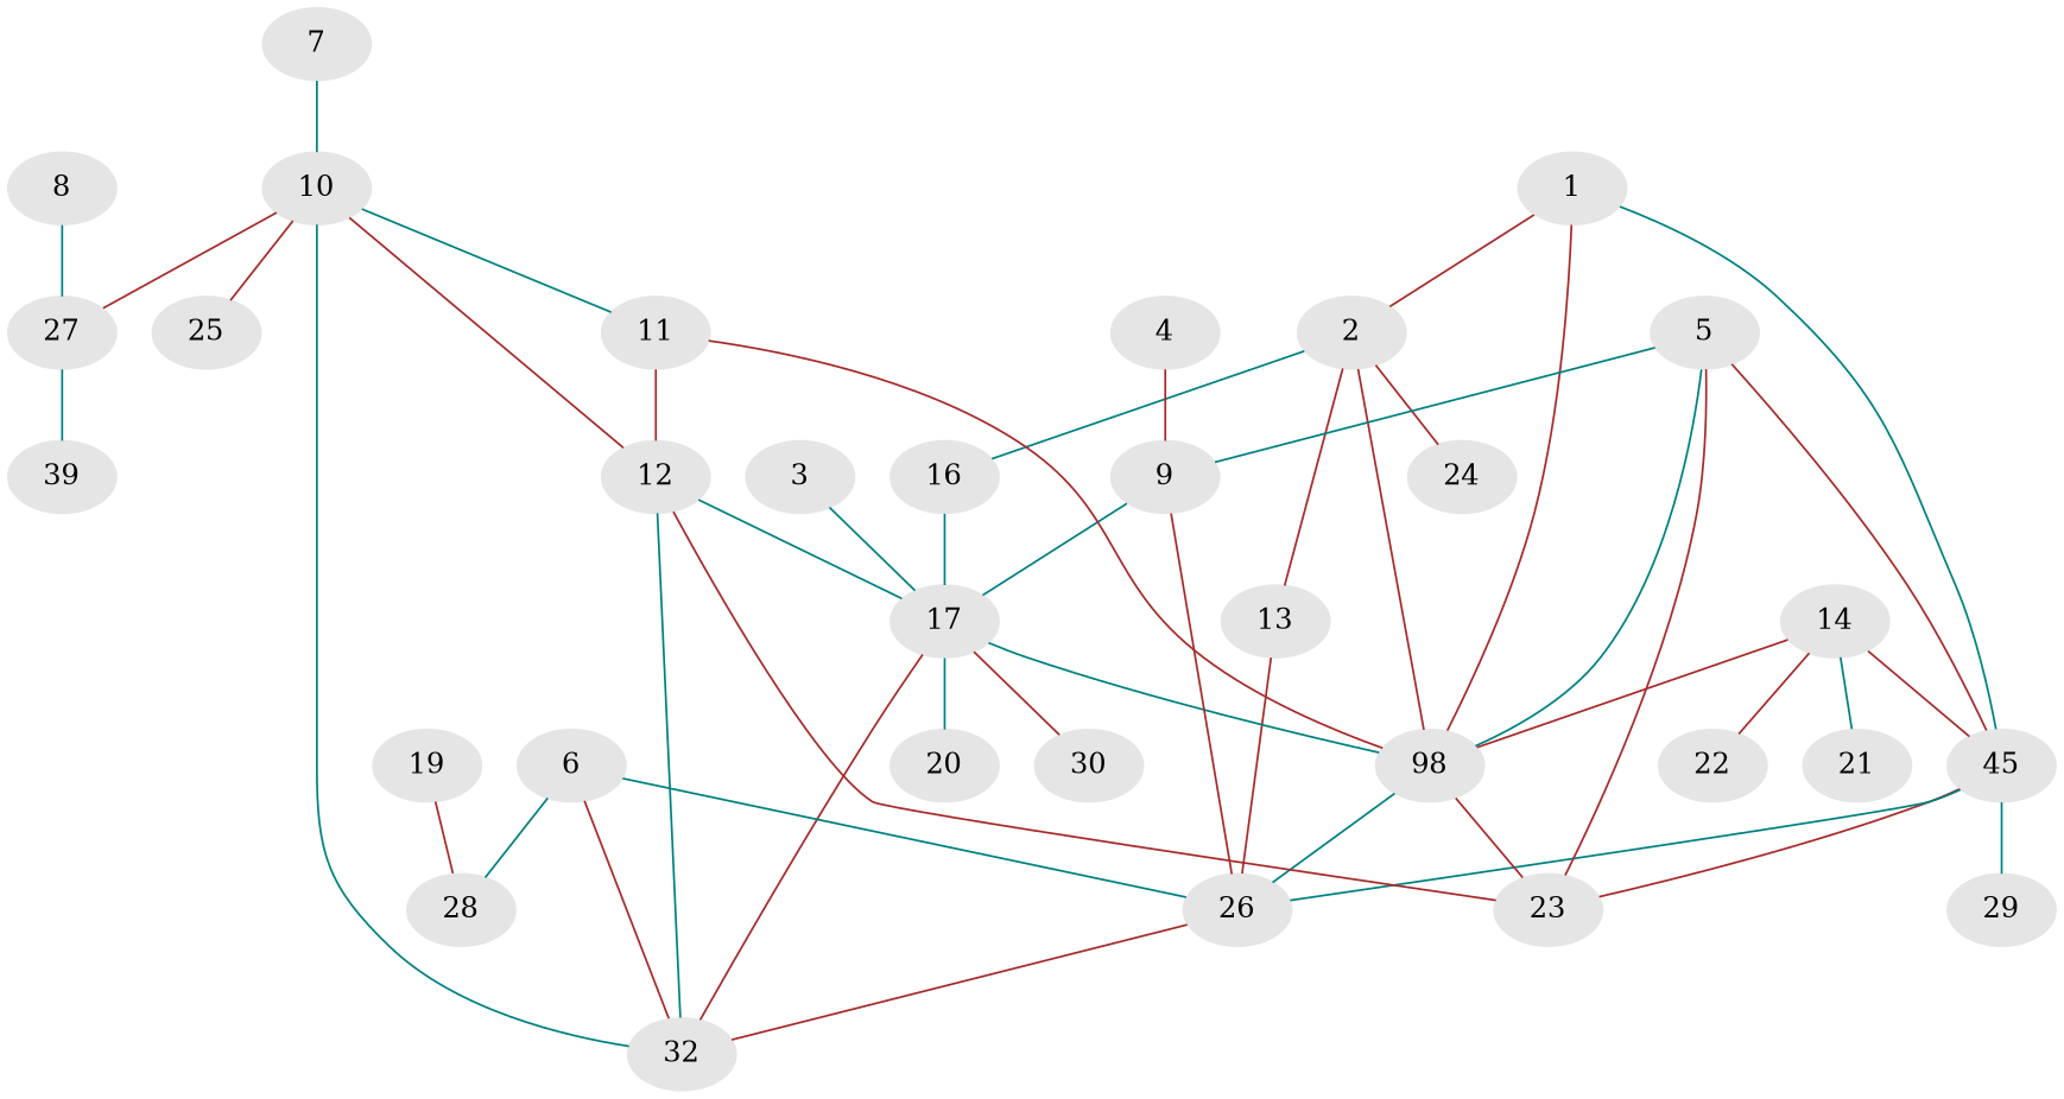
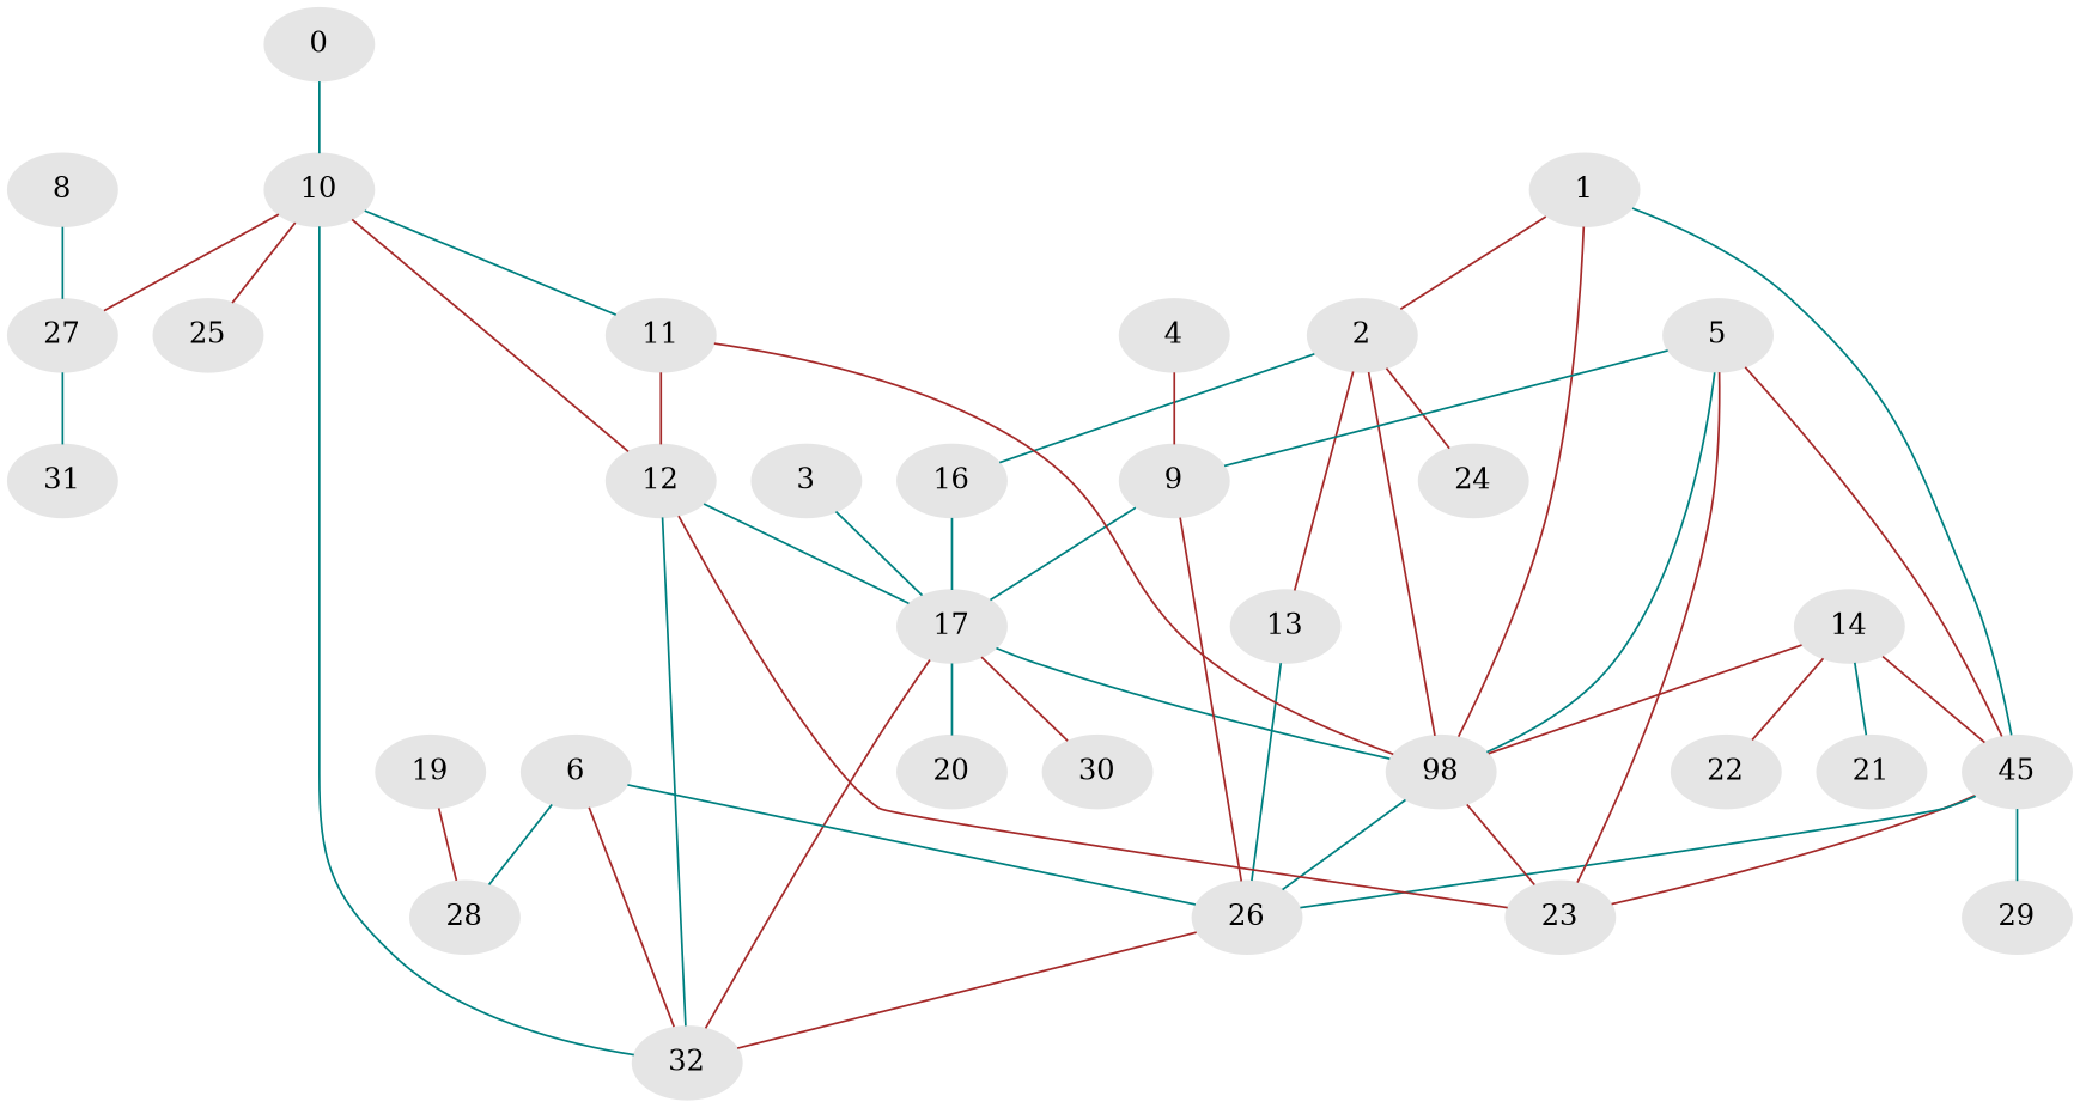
  graph {
    node [color=gray90 style=filled]
    edge [color=brown weight=1.0]
    1
    2
    n3 [label=45]
    n4 [label=98]
    13
    16
    24
    23
    26
    29
    17
    3
    32
    20
    30
    4
    9
    5
    6
    28
-   7
+   7 [label=0]
    10
    27
    11
    12
    25
    8
-   31 [label=39]
+   31
    14
    21
    22
    19
    1 -- 2
    1 -- n3 [color=teal]
    1 -- n4
    2 -- n4
    2 -- 13
    2 -- 16 [color=teal]
    2 -- 24
    n3 -- 23
    n3 -- 26 [color=teal]
    n3 -- 29 [color=teal]
    n4 -- 23
    n4 -- 26 [color=teal]
-   13 -- 26
+   13 -- 26 [color=teal]
    16 -- 17 [color=teal]
    26 -- 32
    17 -- n4 [color=teal]
    17 -- 32
    17 -- 20 [color=teal]
    17 -- 30
    3 -- 17 [color=teal]
    4 -- 9
    9 -- 26
    9 -- 17 [color=teal weight=2.0]
    5 -- n3
    5 -- n4 [color=teal]
    5 -- 23
    5 -- 9 [color=teal]
    6 -- 26 [color=teal]
    6 -- 32
    6 -- 28 [color=teal]
    7 -- 10 [color=teal]
    10 -- 32 [color=teal]
    10 -- 27
    10 -- 11 [color=teal]
    10 -- 12
    10 -- 25
    27 -- 31 [color=teal]
    11 -- n4
    11 -- 12
    12 -- 23
    12 -- 17 [color=teal]
    12 -- 32 [color=teal]
    8 -- 27 [color=teal]
    14 -- n3
    14 -- n4
    14 -- 21 [color=teal]
    14 -- 22
    19 -- 28
  }
